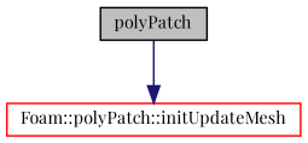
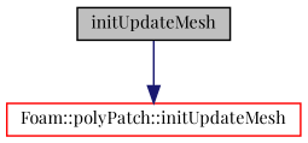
  digraph {
    rankdir=TB
    fontname="Playfair Display"
    node [fontname="Playfair Display" fontsize=10 shape=record]
-   n1 [color=black fillcolor=grey75 fontcolor=black height=0.2 label=polyPatch style=filled width=0.4]
+   n1 [color=black fillcolor=grey75 fontcolor=black height=0.2 label=initUpdateMesh style=filled width=0.4]
    n2 [color=red height=0.2 label="Foam::polyPatch::initUpdateMesh" width=0.4]
    n1 -> n2 [color=midnightblue fontname="Playfair Display" fontsize=10 labelfontname=Helvetica labelfontsize=10 style=solid]
  }
